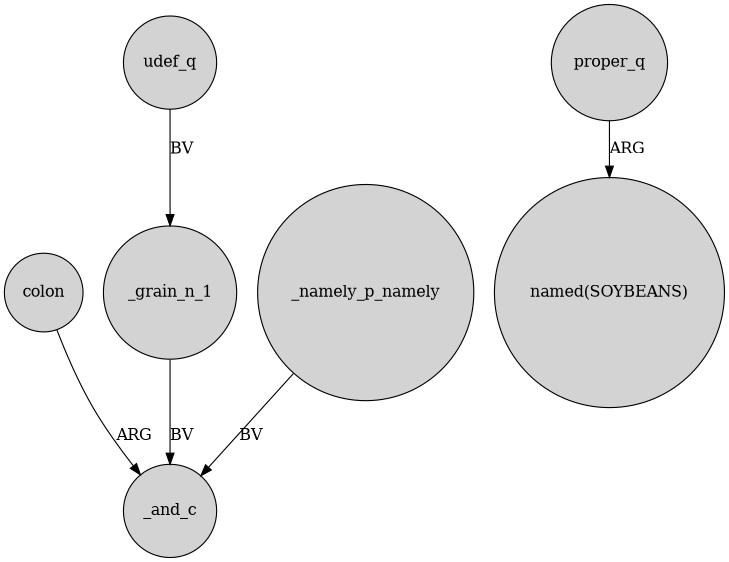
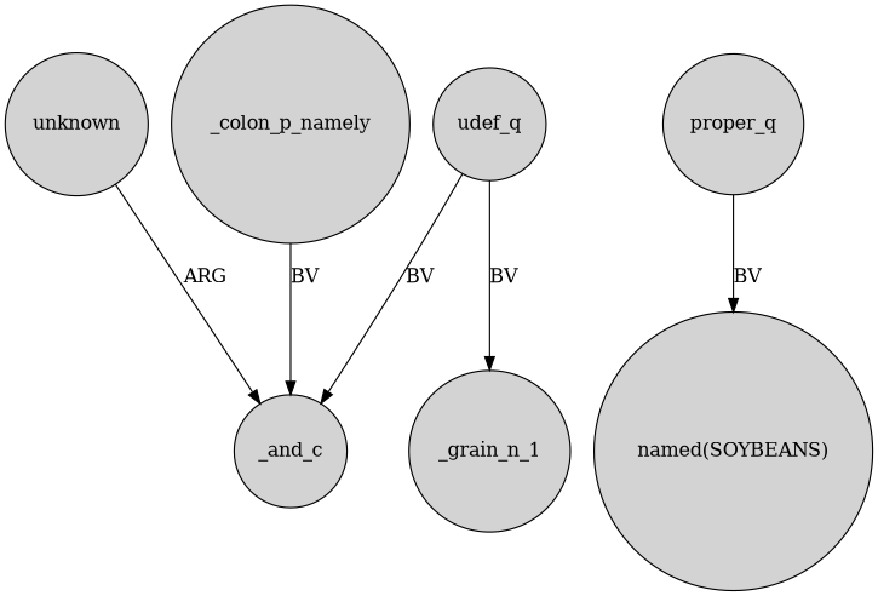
  digraph {
    node [shape=circle style=filled]
-   unknown [label=colon]
+   unknown
    _and_c
    proper_q
    "named(SOYBEANS)"
    udef_q
    _grain_n_1
-   _colon_p_namely [label=_namely_p_namely]
+   _colon_p_namely
    unknown -> _and_c [label=ARG]
-   proper_q -> "named(SOYBEANS)" [label=ARG]
-   _grain_n_1 -> _and_c [label=BV]
+   proper_q -> "named(SOYBEANS)" [label=BV]
+   udef_q -> _and_c [label=BV]
    udef_q -> _grain_n_1 [label=BV]
    _colon_p_namely -> _and_c [label=BV]
  }
